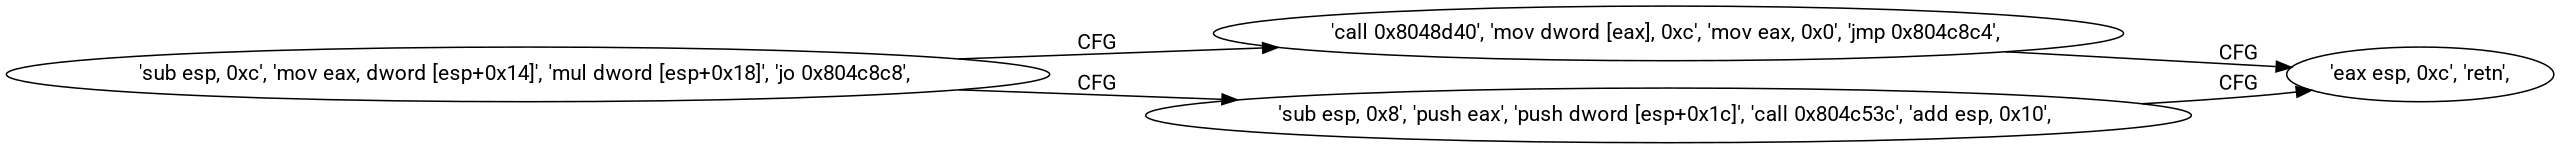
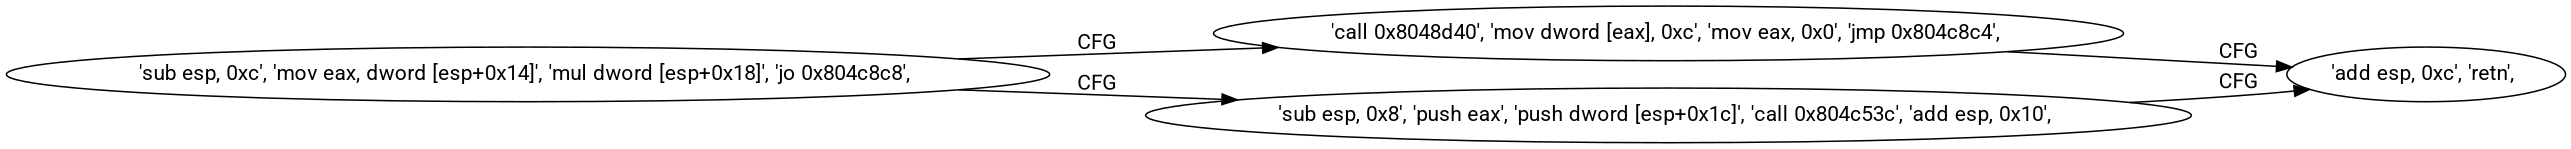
  digraph {
    rankdir=LR
    fontname=Roboto
    node [fontname=Roboto]
    edge [fontname=Roboto]
    n1 [label="'sub esp, 0xc', 'mov eax, dword [esp+0x14]', 'mul dword [esp+0x18]', 'jo 0x804c8c8', "]
    n2 [label="'call 0x8048d40', 'mov dword [eax], 0xc', 'mov eax, 0x0', 'jmp 0x804c8c4', "]
    n3 [label="'sub esp, 0x8', 'push eax', 'push dword [esp+0x1c]', 'call 0x804c53c', 'add esp, 0x10', "]
-   n4 [label="'eax esp, 0xc', 'retn',"]
+   n4 [label="'add esp, 0xc', 'retn', "]
    n1 -> n2 [label=CFG]
    n1 -> n3 [label=CFG]
    n2 -> n4 [label=CFG]
    n3 -> n4 [label=CFG]
  }
